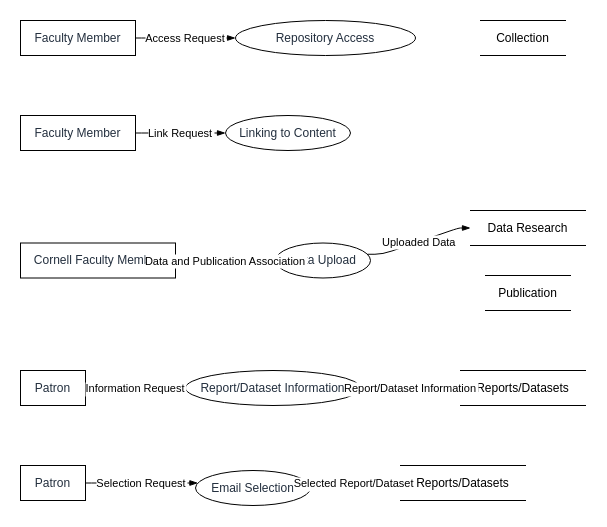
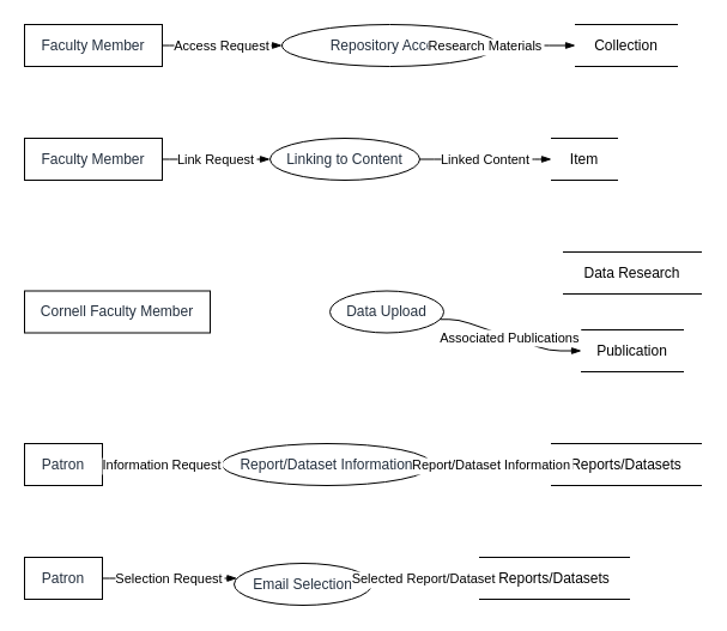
  <mxCell id="0" />
  <mxCell id="1" parent="0" />
  <mxCell id="2" value="Faculty Member" style="shape=rectangle;whiteSpace=wrap;html=1;fillColor=#ffffff;strokeColor=#000000;align=center;verticalAlign=middle;fontColor=#232F3E;" vertex="1" parent="1"><mxGeometry width="115" height="35" as="geometry" x="20" y="20" /></mxCell>
  <mxCell id="3" value="Repository Access" style="shape=ellipse;perimeter=ellipsePerimeter;whiteSpace=wrap;html=1;fillColor=#ffffff;strokeColor=#000000;align=center;verticalAlign=middle;fontColor=#232F3E;" vertex="1" parent="1"><mxGeometry x="235" y="20" width="180" height="35" as="geometry" /></mxCell>
  <mxCell id="4" value="Collection" style="html=1;dashed=0;whiteSpace=wrap;shape=partialRectangle;right=0;left=0;" vertex="1" parent="1"><mxGeometry x="480" y="20" width="85" height="35" as="geometry" /></mxCell>
  <mxCell id="5" value="Faculty Member" style="shape=rectangle;whiteSpace=wrap;html=1;fillColor=#ffffff;strokeColor=#000000;align=center;verticalAlign=middle;fontColor=#232F3E;" vertex="1" parent="1"><mxGeometry y="115" width="115" height="35" as="geometry" x="20" /></mxCell>
  <mxCell id="6" value="Linking to Content" style="shape=ellipse;perimeter=ellipsePerimeter;whiteSpace=wrap;html=1;fillColor=#ffffff;strokeColor=#000000;align=center;verticalAlign=middle;fontColor=#232F3E;" vertex="1" parent="1"><mxGeometry x="225" y="115" width="125" height="35" as="geometry" /></mxCell>
+ <mxCell id="7" value="Item" style="html=1;dashed=0;whiteSpace=wrap;shape=partialRectangle;right=0;left=0;" vertex="1" parent="1"><mxGeometry x="460" y="115" width="55" height="35" as="geometry" /></mxCell>
  <mxCell id="8" value="Cornell Faculty Member" style="shape=rectangle;whiteSpace=wrap;html=1;fillColor=#ffffff;strokeColor=#000000;align=center;verticalAlign=middle;fontColor=#232F3E;" vertex="1" parent="1"><mxGeometry y="242.5" width="155" height="35" as="geometry" x="20" /></mxCell>
  <mxCell id="9" value="Data Upload" style="shape=ellipse;perimeter=ellipsePerimeter;whiteSpace=wrap;html=1;fillColor=#ffffff;strokeColor=#000000;align=center;verticalAlign=middle;fontColor=#232F3E;" vertex="1" parent="1"><mxGeometry x="275" y="242.5" width="95" height="35" as="geometry" /></mxCell>
  <mxCell id="10" value="Data Research" style="html=1;dashed=0;whiteSpace=wrap;shape=partialRectangle;right=0;left=0;" vertex="1" parent="1"><mxGeometry x="470" y="210" width="115" height="35" as="geometry" /></mxCell>
  <mxCell id="11" value="Publication" style="html=1;dashed=0;whiteSpace=wrap;shape=partialRectangle;right=0;left=0;" vertex="1" parent="1"><mxGeometry x="485" y="275" width="85" height="35" as="geometry" /></mxCell>
  <mxCell id="12" value="Patron" style="shape=rectangle;whiteSpace=wrap;html=1;fillColor=#ffffff;strokeColor=#000000;align=center;verticalAlign=middle;fontColor=#232F3E;" vertex="1" parent="1"><mxGeometry y="370" width="65" height="35" as="geometry" x="20" /></mxCell>
  <mxCell id="13" value="Report/Dataset Information" style="shape=ellipse;perimeter=ellipsePerimeter;whiteSpace=wrap;html=1;fillColor=#ffffff;strokeColor=#000000;align=center;verticalAlign=middle;fontColor=#232F3E;" vertex="1" parent="1"><mxGeometry x="185" y="370" width="175" height="35" as="geometry" /></mxCell>
  <mxCell id="14" value="Reports/Datasets" style="html=1;dashed=0;whiteSpace=wrap;shape=partialRectangle;right=0;left=0;" vertex="1" parent="1"><mxGeometry x="460" y="370" width="125" height="35" as="geometry" /></mxCell>
  <mxCell id="15" value="Patron" style="shape=rectangle;whiteSpace=wrap;html=1;fillColor=#ffffff;strokeColor=#000000;align=center;verticalAlign=middle;fontColor=#232F3E;" vertex="1" parent="1"><mxGeometry y="465" width="65" height="35" as="geometry" x="20" /></mxCell>
  <mxCell id="16" value="Email Selection" style="shape=ellipse;perimeter=ellipsePerimeter;whiteSpace=wrap;html=1;fillColor=#ffffff;strokeColor=#000000;align=center;verticalAlign=middle;fontColor=#232F3E;" vertex="1" parent="1"><mxGeometry x="195" y="470" width="115" height="35" as="geometry" /></mxCell>
  <mxCell id="17" value="Reports/Datasets" style="html=1;dashed=0;whiteSpace=wrap;shape=partialRectangle;right=0;left=0;" vertex="1" parent="1"><mxGeometry x="400" y="465" width="125" height="35" as="geometry" /></mxCell>
  <mxCell id="18" value="Access Request" style="endArrow=blockThin;endFill=1;fontSize=11;orthogonal=1;noEdgeStyle=1;" edge="1" parent="1" source="2" target="3"><mxGeometry relative="1" as="geometry"><Array as="points"><mxPoint x="147" y="37.5" /><mxPoint x="223" y="37.5" /></Array></mxGeometry></mxCell>
+ <mxCell id="19" value="Research Materials" style="endArrow=blockThin;endFill=1;fontSize=11;orthogonal=1;noEdgeStyle=1;" edge="1" parent="1" source="3" target="4"><mxGeometry relative="1" as="geometry"><Array as="points"><mxPoint x="372" y="37.5" /><mxPoint x="448" y="37.5" /></Array></mxGeometry></mxCell>
  <mxCell id="20" value="Link Request" style="endArrow=blockThin;endFill=1;fontSize=11;orthogonal=1;noEdgeStyle=1;" edge="1" parent="1" source="5" target="6"><mxGeometry relative="1" as="geometry"><Array as="points"><mxPoint x="147" y="132.5" /><mxPoint x="223" y="132.5" /></Array></mxGeometry></mxCell>
- <mxCell id="22" value="Data and Publication Association" style="endArrow=blockThin;endFill=1;fontSize=11;orthogonal=1;noEdgeStyle=1;" edge="1" parent="1" source="8" target="9"><mxGeometry relative="1" as="geometry"><Array as="points"><mxPoint x="187" y="260" /><mxPoint x="263" y="260" /></Array></mxGeometry></mxCell>
- <mxCell id="23" value="Uploaded Data" style="endArrow=blockThin;endFill=1;fontSize=11;orthogonal=1;noEdgeStyle=1;" edge="1" parent="1" source="9" target="10"><mxGeometry relative="1" as="geometry"><Array as="points"><mxPoint x="382" y="253.75" /><mxPoint x="458" y="227.5" /></Array></mxGeometry></mxCell>
+ <mxCell id="21" value="Linked Content" style="endArrow=blockThin;endFill=1;fontSize=11;orthogonal=1;noEdgeStyle=1;" edge="1" parent="1" source="6" target="7"><mxGeometry relative="1" as="geometry"><Array as="points"><mxPoint x="372" y="132.5" /><mxPoint x="448" y="132.5" /></Array></mxGeometry></mxCell>
+ <mxCell id="24" value="Associated Publications" style="endArrow=blockThin;endFill=1;fontSize=11;orthogonal=1;noEdgeStyle=1;" edge="1" parent="1" source="9" target="11"><mxGeometry relative="1" as="geometry"><Array as="points"><mxPoint x="382" y="266.25" /><mxPoint x="458" y="292.5" /></Array></mxGeometry></mxCell>
  <mxCell id="25" value="Information Request" style="endArrow=blockThin;endFill=1;fontSize=11;orthogonal=1;noEdgeStyle=1;" edge="1" parent="1" source="12" target="13"><mxGeometry relative="1" as="geometry"><Array as="points"><mxPoint x="97" y="387.5" /><mxPoint x="173" y="387.5" /></Array></mxGeometry></mxCell>
  <mxCell id="26" value="Report/Dataset Information" style="endArrow=blockThin;endFill=1;fontSize=11;orthogonal=1;noEdgeStyle=1;" edge="1" parent="1" source="13" target="14"><mxGeometry relative="1" as="geometry"><Array as="points"><mxPoint x="372" y="387.5" /><mxPoint x="448" y="387.5" /></Array></mxGeometry></mxCell>
  <mxCell id="27" value="Selection Request" style="endArrow=blockThin;endFill=1;fontSize=11;orthogonal=1;noEdgeStyle=1;" edge="1" parent="1" source="15" target="16"><mxGeometry relative="1" as="geometry"><Array as="points"><mxPoint x="97" y="482.5" /><mxPoint x="173" y="482.5" /></Array></mxGeometry></mxCell>
  <mxCell id="28" value="Selected Report/Dataset" style="endArrow=blockThin;endFill=1;fontSize=11;orthogonal=1;noEdgeStyle=1;" edge="1" parent="1" source="16" target="17"><mxGeometry relative="1" as="geometry"><Array as="points"><mxPoint x="312" y="482.5" /><mxPoint x="388" y="482.5" /></Array></mxGeometry></mxCell>
